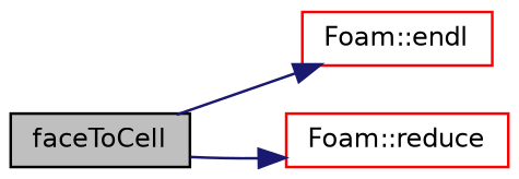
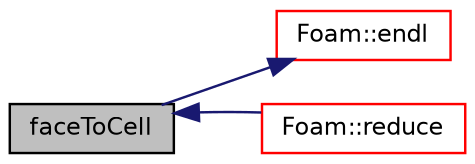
  digraph {
    rankdir=LR
    node [color=red fontname=Helvetica fontsize=10 shape=record]
    edge [color=midnightblue fontname=Helvetica fontsize=10 labelfontname=Helvetica labelfontsize=10 style=solid]
    n1 [color=black fillcolor=grey75 fontcolor=black height=0.2 label=faceToCell style=filled width=0.4]
    n2 [height=0.2 label="Foam::endl" width=0.4]
    n3 [height=0.2 label="Foam::reduce" width=0.4]
    n1 -> n2
-   n1 -> n3
+   n3 -> n1
  }
